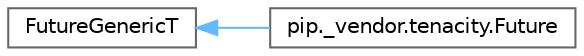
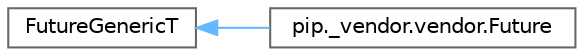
  digraph {
    rankdir=LR
    node [color=grey40 fillcolor=white fontname=Helvetica fontsize=10 shape=box style=filled]
    n1 [height=0.2 label=FutureGenericT width=0.4]
-   n2 [height=0.2 label="pip._vendor.tenacity.Future" width=0.4]
+   n2 [height=0.2 label="pip._vendor.vendor.Future" width=0.4]
    n1 -> n2 [color=steelblue1 dir=back fontname=Helvetica fontsize=10 labelfontname=Helvetica labelfontsize=10 style=solid]
  }
